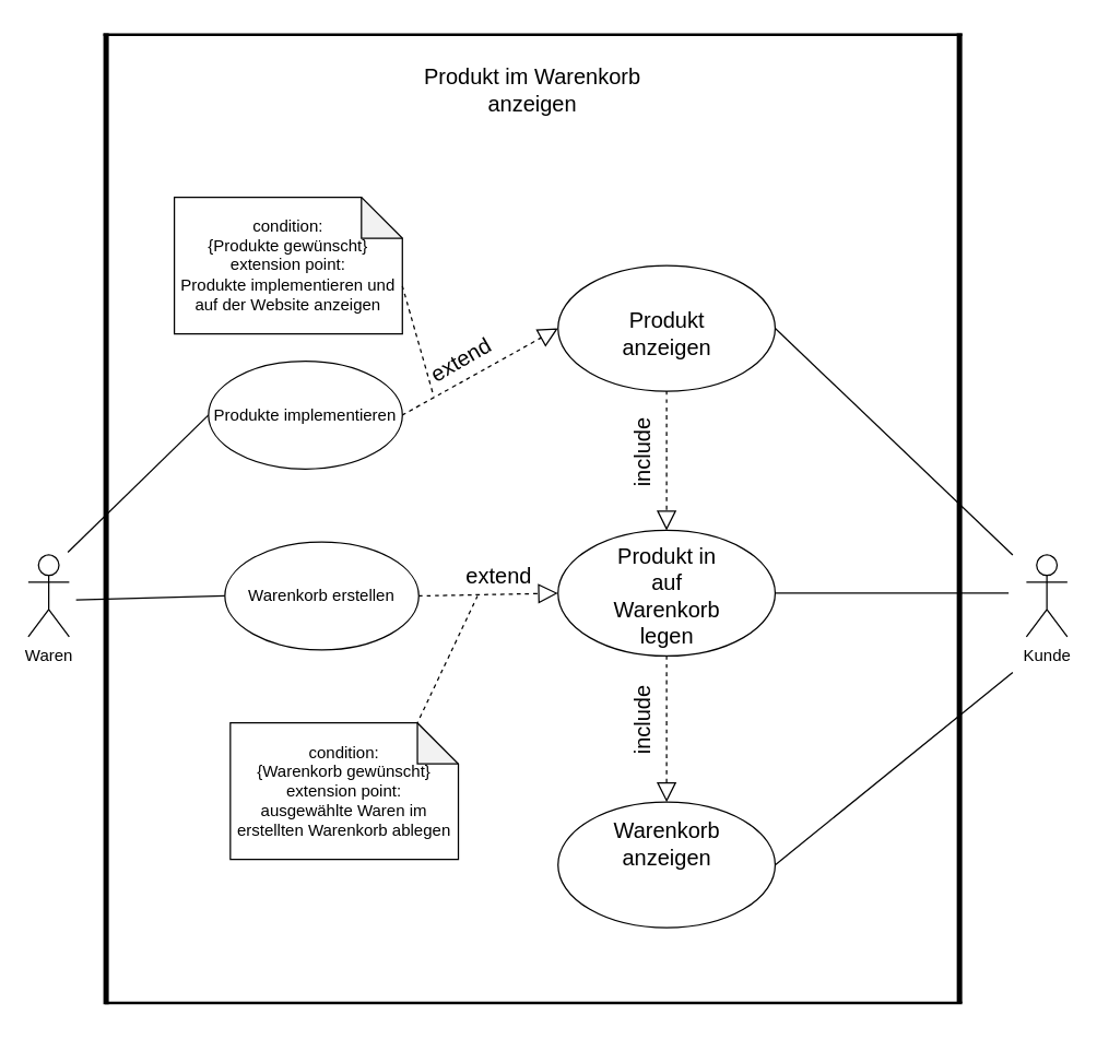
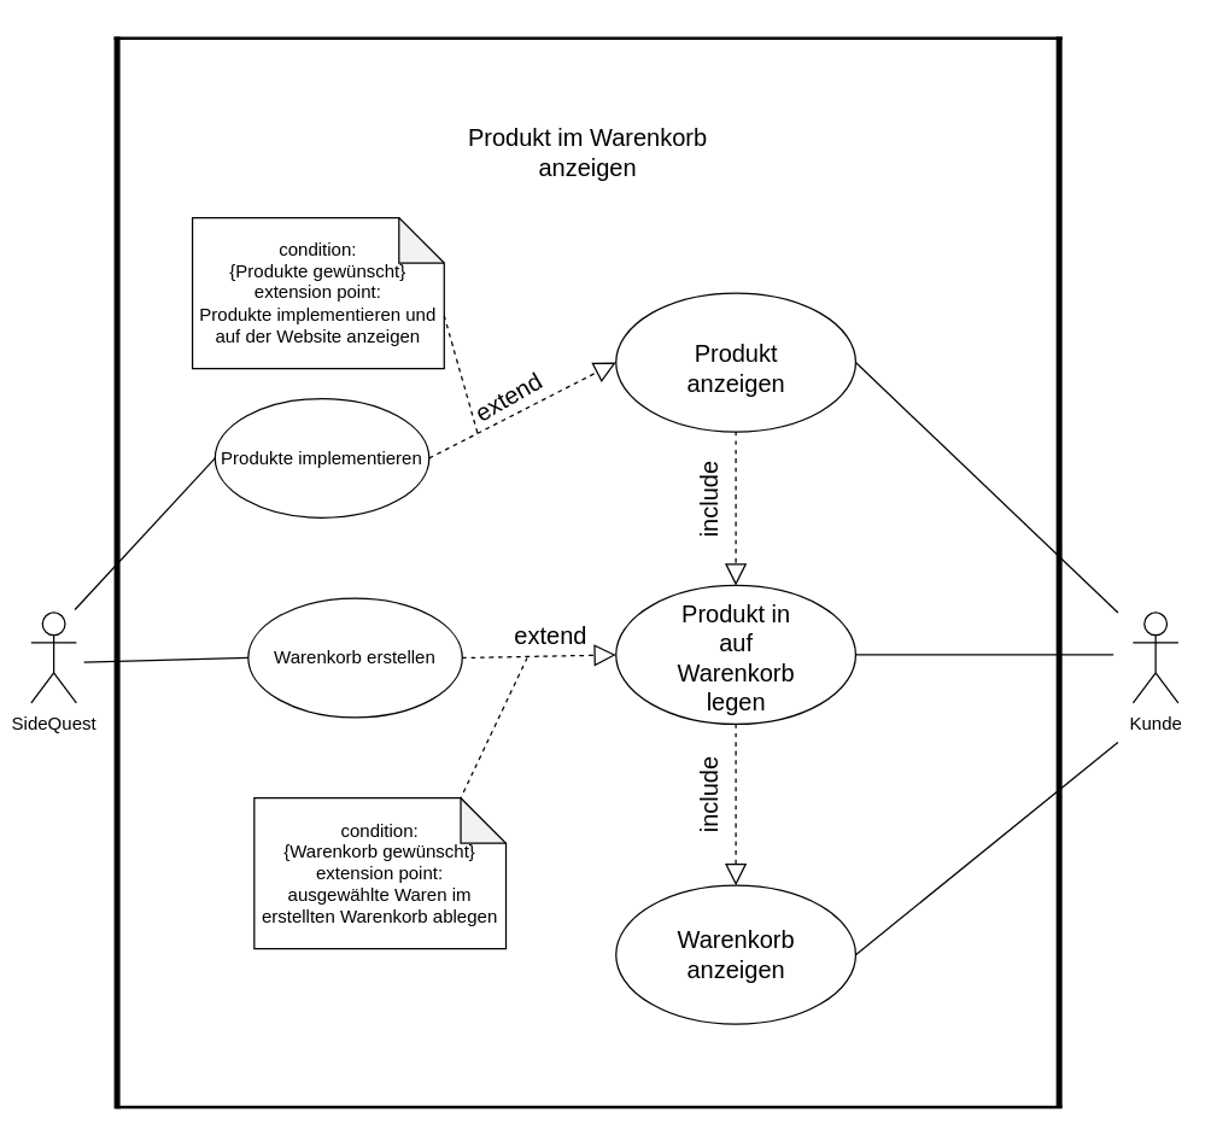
  <mxCell id="0" />
  <mxCell id="1" parent="0" />
  <mxCell id="2" value="Kunde" style="shape=umlActor;verticalLabelPosition=bottom;verticalAlign=top;html=1;" vertex="1" parent="1"><mxGeometry x="751" y="406" width="30" height="60" as="geometry" /></mxCell>
- <mxCell id="3" value="Waren&lt;div&gt;&lt;br&gt;&lt;/div&gt;" style="shape=umlActor;verticalLabelPosition=bottom;verticalAlign=top;html=1;" vertex="1" parent="1"><mxGeometry x="20" y="406" width="30" height="60" as="geometry" /></mxCell>
- <mxCell id="4" value="Produkt im Warenkorb anzeigen" style="text;html=1;align=center;verticalAlign=middle;whiteSpace=wrap;rounded=0;fontSize=16;" vertex="1" parent="1"><mxGeometry x="290" y="51" width="199" height="30" as="geometry" /></mxCell>
+ <mxCell id="3" value="SideQuest&lt;div&gt;&lt;br&gt;&lt;/div&gt;" style="shape=umlActor;verticalLabelPosition=bottom;verticalAlign=top;html=1;" vertex="1" parent="1"><mxGeometry x="20" y="406" width="30" height="60" as="geometry" /></mxCell>
+ <mxCell id="4" value="Produkt im Warenkorb anzeigen" style="text;html=1;align=center;verticalAlign=middle;whiteSpace=wrap;rounded=0;fontSize=16;" vertex="1" parent="1"><mxGeometry x="290" y="86" width="199" height="30" as="geometry" /></mxCell>
  <mxCell id="5" value="" style="ellipse;whiteSpace=wrap;html=1;" vertex="1" parent="1"><mxGeometry x="408" y="194" width="159" height="92" as="geometry" /></mxCell>
  <mxCell id="6" value="Produkt anzeigen" style="text;html=1;align=center;verticalAlign=middle;whiteSpace=wrap;rounded=0;fontSize=16;" vertex="1" parent="1"><mxGeometry x="427.5" y="213" width="120" height="61" as="geometry" /></mxCell>
  <mxCell id="7" value="" style="ellipse;whiteSpace=wrap;html=1;" vertex="1" parent="1"><mxGeometry x="408" y="388" width="159" height="92" as="geometry" /></mxCell>
  <mxCell id="8" value="Produkt in auf Warenkorb legen" style="text;html=1;align=center;verticalAlign=middle;whiteSpace=wrap;rounded=0;fontSize=16;" vertex="1" parent="1"><mxGeometry x="457.5" y="421" width="60" height="30" as="geometry" /></mxCell>
  <mxCell id="9" value="" style="ellipse;whiteSpace=wrap;html=1;" vertex="1" parent="1"><mxGeometry x="408" y="587" width="159" height="92" as="geometry" /></mxCell>
- <mxCell id="10" value="Warenkorb anzeigen" style="text;html=1;align=center;verticalAlign=middle;whiteSpace=wrap;rounded=0;fontSize=16;" vertex="1" parent="1"><mxGeometry x="457.5" y="603" width="60" height="30" as="geometry" /></mxCell>
+ <mxCell id="10" value="Warenkorb anzeigen" style="text;html=1;align=center;verticalAlign=middle;whiteSpace=wrap;rounded=0;fontSize=16;" vertex="1" parent="1"><mxGeometry x="457.5" y="618" width="60" height="30" as="geometry" /></mxCell>
  <mxCell id="11" value="" style="endArrow=block;dashed=1;endFill=0;endSize=12;html=1;rounded=0;fontSize=12;curved=1;exitX=0.5;exitY=1;exitDx=0;exitDy=0;entryX=0.5;entryY=0;entryDx=0;entryDy=0;" edge="1" parent="1" source="5" target="7"><mxGeometry width="160" relative="1" as="geometry"><mxPoint x="562" y="505" as="sourcePoint" /><mxPoint x="562" y="622" as="targetPoint" /></mxGeometry></mxCell>
  <mxCell id="12" value="" style="endArrow=none;html=1;rounded=0;fontSize=12;startSize=8;endSize=8;curved=1;exitX=1;exitY=0.5;exitDx=0;exitDy=0;" edge="1" parent="1" source="5"><mxGeometry width="50" height="50" relative="1" as="geometry"><mxPoint x="562" y="363" as="sourcePoint" /><mxPoint x="741" y="406" as="targetPoint" /></mxGeometry></mxCell>
  <mxCell id="13" value="" style="endArrow=none;html=1;rounded=0;fontSize=12;startSize=8;endSize=8;curved=1;entryX=0;entryY=0.5;entryDx=0;entryDy=0;" edge="1" parent="1" target="18"><mxGeometry width="50" height="50" relative="1" as="geometry"><mxPoint x="49" y="404" as="sourcePoint" /><mxPoint x="115" y="312" as="targetPoint" /></mxGeometry></mxCell>
  <mxCell id="14" value="" style="endArrow=none;html=1;rounded=0;fontSize=12;startSize=8;endSize=8;curved=1;exitX=1;exitY=0.5;exitDx=0;exitDy=0;" edge="1" parent="1" source="7"><mxGeometry width="50" height="50" relative="1" as="geometry"><mxPoint x="587" y="573" as="sourcePoint" /><mxPoint x="738" y="434" as="targetPoint" /></mxGeometry></mxCell>
  <mxCell id="15" value="extend" style="text;html=1;align=center;verticalAlign=middle;whiteSpace=wrap;rounded=0;fontSize=16;rotation=0;" vertex="1" parent="1"><mxGeometry x="335" y="406" width="60" height="30" as="geometry" /></mxCell>
  <mxCell id="16" value="" style="endArrow=block;dashed=1;endFill=0;endSize=12;html=1;rounded=0;fontSize=12;curved=1;exitX=0.5;exitY=1;exitDx=0;exitDy=0;entryX=0.5;entryY=0;entryDx=0;entryDy=0;" edge="1" parent="1" source="7" target="9"><mxGeometry width="160" relative="1" as="geometry"><mxPoint x="537" y="485" as="sourcePoint" /><mxPoint x="537" y="587" as="targetPoint" /></mxGeometry></mxCell>
  <mxCell id="17" value="extend" style="text;html=1;align=center;verticalAlign=middle;whiteSpace=wrap;rounded=0;fontSize=16;rotation=-30;" vertex="1" parent="1"><mxGeometry x="307" y="248" width="60" height="30" as="geometry" /></mxCell>
- <mxCell id="18" value="Produkte implementieren" style="ellipse;whiteSpace=wrap;html=1;" vertex="1" parent="1"><mxGeometry x="152" y="264" width="142" height="79" as="geometry" /></mxCell>
+ <mxCell id="18" value="Produkte implementieren" style="ellipse;whiteSpace=wrap;html=1;" vertex="1" parent="1"><mxGeometry x="142" y="264" width="142" height="79" as="geometry" /></mxCell>
  <mxCell id="19" value="" style="endArrow=block;dashed=1;endFill=0;endSize=12;html=1;rounded=0;fontSize=12;curved=1;entryX=0;entryY=0.5;entryDx=0;entryDy=0;exitX=1;exitY=0.5;exitDx=0;exitDy=0;" edge="1" parent="1" source="18" target="5"><mxGeometry width="160" relative="1" as="geometry"><mxPoint x="267.5" y="381" as="sourcePoint" /><mxPoint x="427.5" y="381" as="targetPoint" /></mxGeometry></mxCell>
  <mxCell id="20" value="include" style="text;html=1;align=center;verticalAlign=middle;whiteSpace=wrap;rounded=0;fontSize=16;rotation=-90;" vertex="1" parent="1"><mxGeometry x="440" y="512" width="60" height="30" as="geometry" /></mxCell>
  <mxCell id="21" value="Warenkorb erstellen" style="ellipse;whiteSpace=wrap;html=1;" vertex="1" parent="1"><mxGeometry x="164" y="396.5" width="142" height="79" as="geometry" /></mxCell>
  <mxCell id="22" value="" style="endArrow=block;dashed=1;endFill=0;endSize=12;html=1;rounded=0;fontSize=12;curved=1;entryX=0;entryY=0.5;entryDx=0;entryDy=0;exitX=1;exitY=0.5;exitDx=0;exitDy=0;" edge="1" parent="1" source="21" target="7"><mxGeometry width="160" relative="1" as="geometry"><mxPoint x="304" y="314" as="sourcePoint" /><mxPoint x="418" y="250" as="targetPoint" /></mxGeometry></mxCell>
  <mxCell id="23" value="include" style="text;html=1;align=center;verticalAlign=middle;whiteSpace=wrap;rounded=0;fontSize=16;rotation=-90;" vertex="1" parent="1"><mxGeometry x="440" y="316" width="60" height="30" as="geometry" /></mxCell>
  <mxCell id="24" value="" style="endArrow=none;html=1;rounded=0;fontSize=12;startSize=8;endSize=8;curved=1;entryX=0;entryY=0.5;entryDx=0;entryDy=0;" edge="1" parent="1" target="21"><mxGeometry width="50" height="50" relative="1" as="geometry"><mxPoint x="55" y="439" as="sourcePoint" /><mxPoint x="162" y="314" as="targetPoint" /></mxGeometry></mxCell>
  <mxCell id="25" value="condition:&lt;div&gt;{Produkte gewünscht}&lt;/div&gt;&lt;div&gt;extension point:&lt;/div&gt;&lt;div&gt;Produkte implementieren und auf der Website anzeigen&lt;/div&gt;" style="shape=note;whiteSpace=wrap;html=1;backgroundOutline=1;darkOpacity=0.05;" vertex="1" parent="1"><mxGeometry x="127" y="144" width="167" height="100" as="geometry" /></mxCell>
  <mxCell id="26" value="" style="endArrow=none;dashed=1;html=1;rounded=0;fontSize=12;startSize=8;endSize=8;curved=1;exitX=0;exitY=0;exitDx=167;exitDy=65;exitPerimeter=0;" edge="1" parent="1" source="25"><mxGeometry width="50" height="50" relative="1" as="geometry"><mxPoint x="346.482" y="309" as="sourcePoint" /><mxPoint x="317" y="290" as="targetPoint" /></mxGeometry></mxCell>
  <mxCell id="27" value="condition:&lt;div&gt;{Warenkorb gewünscht}&lt;/div&gt;&lt;div&gt;extension point:&lt;/div&gt;&lt;div&gt;ausgewählte Waren im erstellten Warenkorb ablegen&lt;/div&gt;" style="shape=note;whiteSpace=wrap;html=1;backgroundOutline=1;darkOpacity=0.05;" vertex="1" parent="1"><mxGeometry x="168" y="529" width="167" height="100" as="geometry" /></mxCell>
  <mxCell id="28" value="" style="endArrow=none;dashed=1;html=1;rounded=0;fontSize=12;startSize=8;endSize=8;curved=1;exitX=0;exitY=0;exitDx=167;exitDy=65;exitPerimeter=0;entryX=0;entryY=0;entryDx=137;entryDy=0;entryPerimeter=0;" edge="1" parent="1" target="27"><mxGeometry width="50" height="50" relative="1" as="geometry"><mxPoint x="349" y="436" as="sourcePoint" /><mxPoint x="372" y="517" as="targetPoint" /></mxGeometry></mxCell>
  <mxCell id="29" value="" style="endArrow=none;html=1;rounded=0;fontSize=12;startSize=8;endSize=8;curved=1;exitX=1;exitY=0.5;exitDx=0;exitDy=0;" edge="1" parent="1" source="9"><mxGeometry width="50" height="50" relative="1" as="geometry"><mxPoint x="580" y="498" as="sourcePoint" /><mxPoint x="741" y="492" as="targetPoint" /></mxGeometry></mxCell>
  <mxCell id="30" value="" style="line;strokeWidth=2;html=1;" vertex="1" parent="1"><mxGeometry x="75" y="20" width="629" height="10" as="geometry" /></mxCell>
  <mxCell id="31" value="" style="line;strokeWidth=4;direction=south;html=1;perimeter=backbonePerimeter;points=[];outlineConnect=0;" vertex="1" parent="1"><mxGeometry x="72" y="24" width="10" height="711" as="geometry" /></mxCell>
  <mxCell id="32" value="" style="line;strokeWidth=2;html=1;" vertex="1" parent="1"><mxGeometry x="76" y="729" width="628" height="10" as="geometry" /></mxCell>
  <mxCell id="33" value="" style="line;strokeWidth=4;direction=south;html=1;perimeter=backbonePerimeter;points=[];outlineConnect=0;" vertex="1" parent="1"><mxGeometry x="697" y="24" width="10" height="710" as="geometry" /></mxCell>
